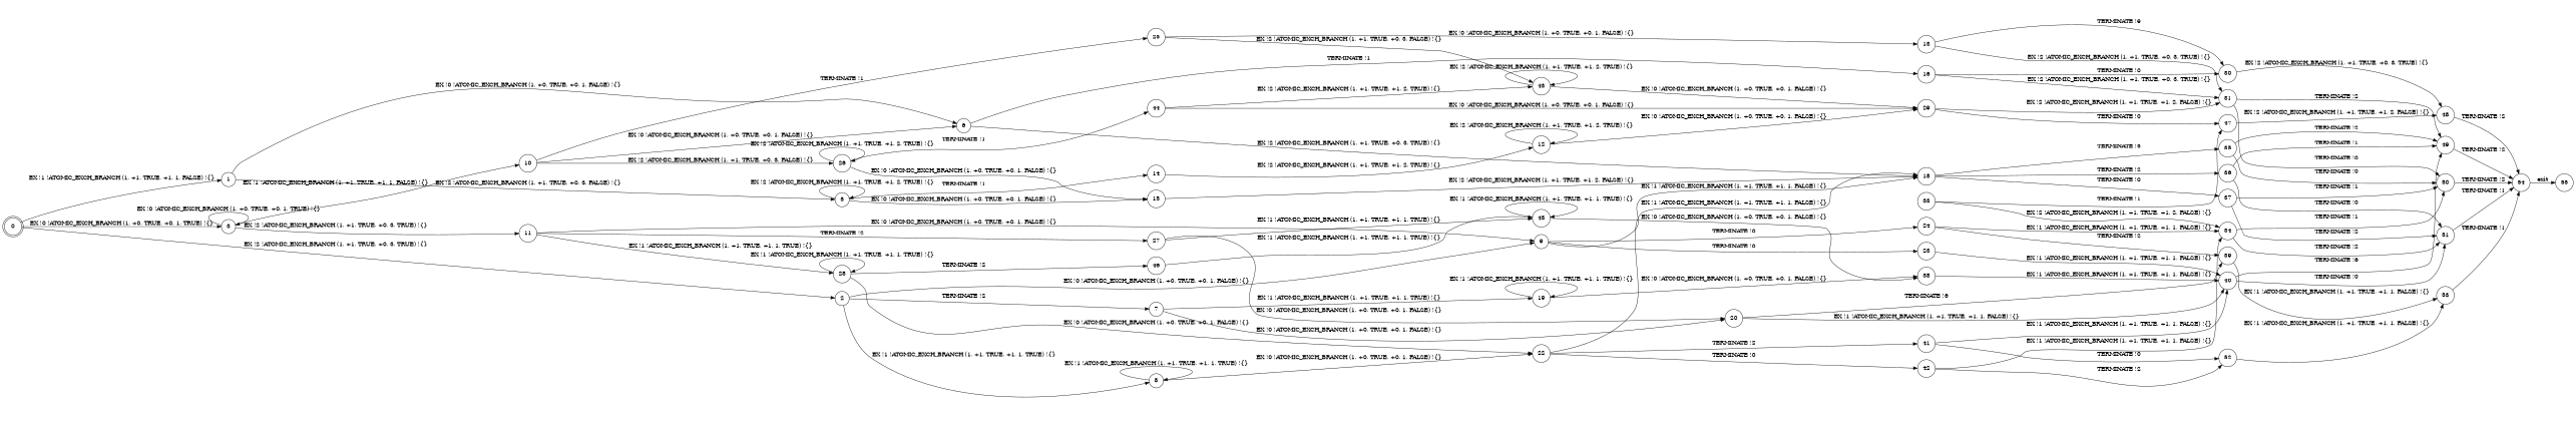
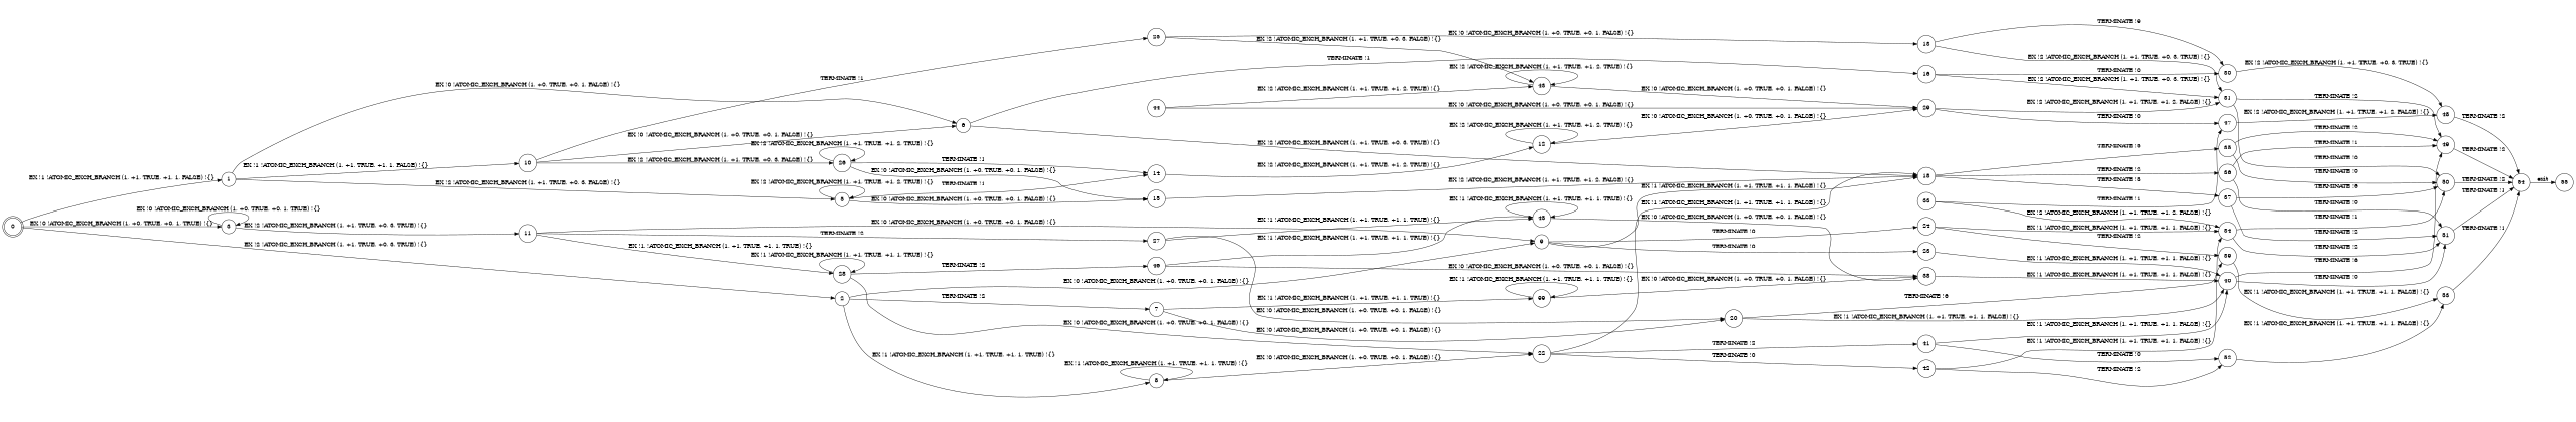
  digraph {
    rankdir=LR
    node [shape=circle]
    0 [peripheries=2]
    1
    2
    3
    5
    6
    7
    8
    9
    10
    11
    14
    15
    16
    18
-   19
+   19 [label=99]
    20
    22
    23
    24
    25
    26
    27
    28
    12
    29
    13
    30
    31
    35
    36
    37
    38
    39
    40
    41
    42
    34
    43
    44
    45
    46
    47
    48
    49
    50
    33
    51
    53
    52
    54
    55
    0 -> 1 [label="EX !1 !ATOMIC_EXCH_BRANCH (1, +1, TRUE, +1, 1, FALSE) !{}"]
    0 -> 2 [label="EX !2 !ATOMIC_EXCH_BRANCH (1, +1, TRUE, +0, 3, TRUE) !{}"]
    0 -> 3 [label="EX !0 !ATOMIC_EXCH_BRANCH (1, +0, TRUE, +0, 1, TRUE) !{}"]
    1 -> 5 [label="EX !2 !ATOMIC_EXCH_BRANCH (1, +1, TRUE, +0, 3, FALSE) !{}"]
    1 -> 6 [label="EX !0 !ATOMIC_EXCH_BRANCH (1, +0, TRUE, +0, 1, FALSE) !{}"]
    2 -> 7 [label="TERMINATE !2"]
    2 -> 8 [label="EX !1 !ATOMIC_EXCH_BRANCH (1, +1, TRUE, +1, 1, TRUE) !{}"]
    2 -> 9 [label="EX !0 !ATOMIC_EXCH_BRANCH (1, +0, TRUE, +0, 1, FALSE) !{}"]
    3 -> 3 [label="EX !0 !ATOMIC_EXCH_BRANCH (1, +0, TRUE, +0, 1, TRUE) !{}"]
-   3 -> 10 [label="EX !1 !ATOMIC_EXCH_BRANCH (1, +1, TRUE, +1, 1, FALSE) !{}"]
+   1 -> 10 [label="EX !1 !ATOMIC_EXCH_BRANCH (1, +1, TRUE, +1, 1, FALSE) !{}"]
    3 -> 11 [label="EX !2 !ATOMIC_EXCH_BRANCH (1, +1, TRUE, +0, 3, TRUE) !{}"]
    5 -> 5 [label="EX !2 !ATOMIC_EXCH_BRANCH (1, +1, TRUE, +1, 2, TRUE) !{}"]
    5 -> 14 [label="TERMINATE !1"]
    5 -> 15 [label="EX !0 !ATOMIC_EXCH_BRANCH (1, +0, TRUE, +0, 1, FALSE) !{}"]
    6 -> 16 [label="TERMINATE !1"]
    6 -> 18 [label="EX !2 !ATOMIC_EXCH_BRANCH (1, +1, TRUE, +0, 3, TRUE) !{}"]
    7 -> 19 [label="EX !1 !ATOMIC_EXCH_BRANCH (1, +1, TRUE, +1, 1, TRUE) !{}"]
    7 -> 20 [label="EX !0 !ATOMIC_EXCH_BRANCH (1, +0, TRUE, +0, 1, FALSE) !{}"]
    8 -> 8 [label="EX !1 !ATOMIC_EXCH_BRANCH (1, +1, TRUE, +1, 1, TRUE) !{}"]
    8 -> 22 [label="EX !0 !ATOMIC_EXCH_BRANCH (1, +0, TRUE, +0, 1, FALSE) !{}"]
    9 -> 18 [label="EX !1 !ATOMIC_EXCH_BRANCH (1, +1, TRUE, +1, 1, FALSE) !{}"]
    9 -> 23 [label="TERMINATE !0"]
    9 -> 24 [label="TERMINATE !0"]
    10 -> 6 [label="EX !0 !ATOMIC_EXCH_BRANCH (1, +0, TRUE, +0, 1, FALSE) !{}"]
    10 -> 25 [label="TERMINATE !1"]
    10 -> 26 [label="EX !2 !ATOMIC_EXCH_BRANCH (1, +1, TRUE, +0, 3, FALSE) !{}"]
    11 -> 9 [label="EX !0 !ATOMIC_EXCH_BRANCH (1, +0, TRUE, +0, 1, FALSE) !{}"]
    11 -> 27 [label="TERMINATE !2"]
    11 -> 28 [label="EX !1 !ATOMIC_EXCH_BRANCH (1, +1, TRUE, +1, 1, TRUE) !{}"]
    14 -> 12 [label="EX !2 !ATOMIC_EXCH_BRANCH (1, +1, TRUE, +1, 2, TRUE) !{}"]
    15 -> 18 [label="EX !2 !ATOMIC_EXCH_BRANCH (1, +1, TRUE, +1, 2, FALSE) !{}"]
    16 -> 30 [label="TERMINATE !0"]
    16 -> 31 [label="EX !2 !ATOMIC_EXCH_BRANCH (1, +1, TRUE, +0, 3, TRUE) !{}"]
    18 -> 35 [label="TERMINATE !5"]
    18 -> 36 [label="TERMINATE !2"]
-   18 -> 37 [label="TERMINATE !0"]
+   18 -> 37 [label="TERMINATE !5"]
    19 -> 19 [label="EX !1 !ATOMIC_EXCH_BRANCH (1, +1, TRUE, +1, 1, TRUE) !{}"]
    19 -> 38 [label="EX !0 !ATOMIC_EXCH_BRANCH (1, +0, TRUE, +0, 1, FALSE) !{}"]
    20 -> 39 [label="TERMINATE !6"]
    20 -> 40 [label="EX !1 !ATOMIC_EXCH_BRANCH (1, +1, TRUE, +1, 1, FALSE) !{}"]
    22 -> 18 [label="EX !1 !ATOMIC_EXCH_BRANCH (1, +1, TRUE, +1, 1, FALSE) !{}"]
    22 -> 41 [label="TERMINATE !2"]
    22 -> 42 [label="TERMINATE !0"]
    23 -> 40 [label="EX !1 !ATOMIC_EXCH_BRANCH (1, +1, TRUE, +1, 1, FALSE) !{}"]
    24 -> 39 [label="TERMINATE !2"]
    24 -> 34 [label="EX !1 !ATOMIC_EXCH_BRANCH (1, +1, TRUE, +1, 1, FALSE) !{}"]
    25 -> 13 [label="EX !0 !ATOMIC_EXCH_BRANCH (1, +0, TRUE, +0, 1, FALSE) !{}"]
    25 -> 43 [label="EX !2 !ATOMIC_EXCH_BRANCH (1, +1, TRUE, +0, 3, FALSE) !{}"]
    26 -> 15 [label="EX !0 !ATOMIC_EXCH_BRANCH (1, +0, TRUE, +0, 1, FALSE) !{}"]
    26 -> 26 [label="EX !2 !ATOMIC_EXCH_BRANCH (1, +1, TRUE, +1, 2, TRUE) !{}"]
-   26 -> 44 [label="TERMINATE !1"]
+   26 -> 14 [label="TERMINATE !1"]
    27 -> 20 [label="EX !0 !ATOMIC_EXCH_BRANCH (1, +0, TRUE, +0, 1, FALSE) !{}"]
    27 -> 45 [label="EX !1 !ATOMIC_EXCH_BRANCH (1, +1, TRUE, +1, 1, TRUE) !{}"]
    28 -> 22 [label="EX !0 !ATOMIC_EXCH_BRANCH (1, +0, TRUE, +0, 1, FALSE) !{}"]
    28 -> 28 [label="EX !1 !ATOMIC_EXCH_BRANCH (1, +1, TRUE, +1, 1, TRUE) !{}"]
    28 -> 46 [label="TERMINATE !2"]
    12 -> 12 [label="EX !2 !ATOMIC_EXCH_BRANCH (1, +1, TRUE, +1, 2, TRUE) !{}"]
    12 -> 29 [label="EX !0 !ATOMIC_EXCH_BRANCH (1, +0, TRUE, +0, 1, FALSE) !{}"]
    29 -> 31 [label="EX !2 !ATOMIC_EXCH_BRANCH (1, +1, TRUE, +1, 2, FALSE) !{}"]
    29 -> 47 [label="TERMINATE !0"]
    13 -> 30 [label="TERMINATE !9"]
    13 -> 31 [label="EX !2 !ATOMIC_EXCH_BRANCH (1, +1, TRUE, +0, 3, TRUE) !{}"]
    30 -> 48 [label="EX !2 !ATOMIC_EXCH_BRANCH (1, +1, TRUE, +0, 3, TRUE) !{}"]
    31 -> 49 [label="TERMINATE !2"]
    31 -> 50 [label="TERMINATE !0"]
    35 -> 49 [label="TERMINATE !2"]
    35 -> 50 [label="TERMINATE !0"]
    36 -> 49 [label="TERMINATE !1"]
    36 -> 51 [label="TERMINATE !0"]
-   37 -> 50 [label="TERMINATE !1"]
+   37 -> 50 [label="TERMINATE !6"]
    37 -> 51 [label="TERMINATE !2"]
    38 -> 40 [label="EX !1 !ATOMIC_EXCH_BRANCH (1, +1, TRUE, +1, 1, FALSE) !{}"]
    39 -> 53 [label="EX !1 !ATOMIC_EXCH_BRANCH (1, +1, TRUE, +1, 1, FALSE) !{}"]
    40 -> 49 [label="TERMINATE !6"]
    40 -> 51 [label="TERMINATE !0"]
    41 -> 40 [label="EX !1 !ATOMIC_EXCH_BRANCH (1, +1, TRUE, +1, 1, FALSE) !{}"]
    41 -> 52 [label="TERMINATE !0"]
    42 -> 34 [label="EX !1 !ATOMIC_EXCH_BRANCH (1, +1, TRUE, +1, 1, FALSE) !{}"]
    42 -> 52 [label="TERMINATE !2"]
    34 -> 50 [label="TERMINATE !1"]
    34 -> 51 [label="TERMINATE !2"]
    43 -> 29 [label="EX !0 !ATOMIC_EXCH_BRANCH (1, +0, TRUE, +0, 1, FALSE) !{}"]
    43 -> 43 [label="EX !2 !ATOMIC_EXCH_BRANCH (1, +1, TRUE, +1, 2, TRUE) !{}"]
    44 -> 29 [label="EX !0 !ATOMIC_EXCH_BRANCH (1, +0, TRUE, +0, 1, FALSE) !{}"]
    44 -> 43 [label="EX !2 !ATOMIC_EXCH_BRANCH (1, +1, TRUE, +1, 2, TRUE) !{}"]
    45 -> 38 [label="EX !0 !ATOMIC_EXCH_BRANCH (1, +0, TRUE, +0, 1, FALSE) !{}"]
    45 -> 45 [label="EX !1 !ATOMIC_EXCH_BRANCH (1, +1, TRUE, +1, 1, TRUE) !{}"]
+   46 -> 38 [label="EX !0 !ATOMIC_EXCH_BRANCH (1, +0, TRUE, +0, 1, FALSE) !{}"]
    46 -> 45 [label="EX !1 !ATOMIC_EXCH_BRANCH (1, +1, TRUE, +1, 1, TRUE) !{}"]
    47 -> 48 [label="EX !2 !ATOMIC_EXCH_BRANCH (1, +1, TRUE, +1, 2, FALSE) !{}"]
    48 -> 54 [label="TERMINATE !2"]
    49 -> 54 [label="TERMINATE !2"]
    50 -> 54 [label="TERMINATE !2"]
    33 -> 34 [label="EX !2 !ATOMIC_EXCH_BRANCH (1, +1, TRUE, +1, 2, FALSE) !{}"]
    33 -> 47 [label="TERMINATE !1"]
    51 -> 54 [label="TERMINATE !1"]
    53 -> 54 [label="TERMINATE !1"]
    52 -> 53 [label="EX !1 !ATOMIC_EXCH_BRANCH (1, +1, TRUE, +1, 1, FALSE) !{}"]
    54 -> 55 [label=exit]
  }
